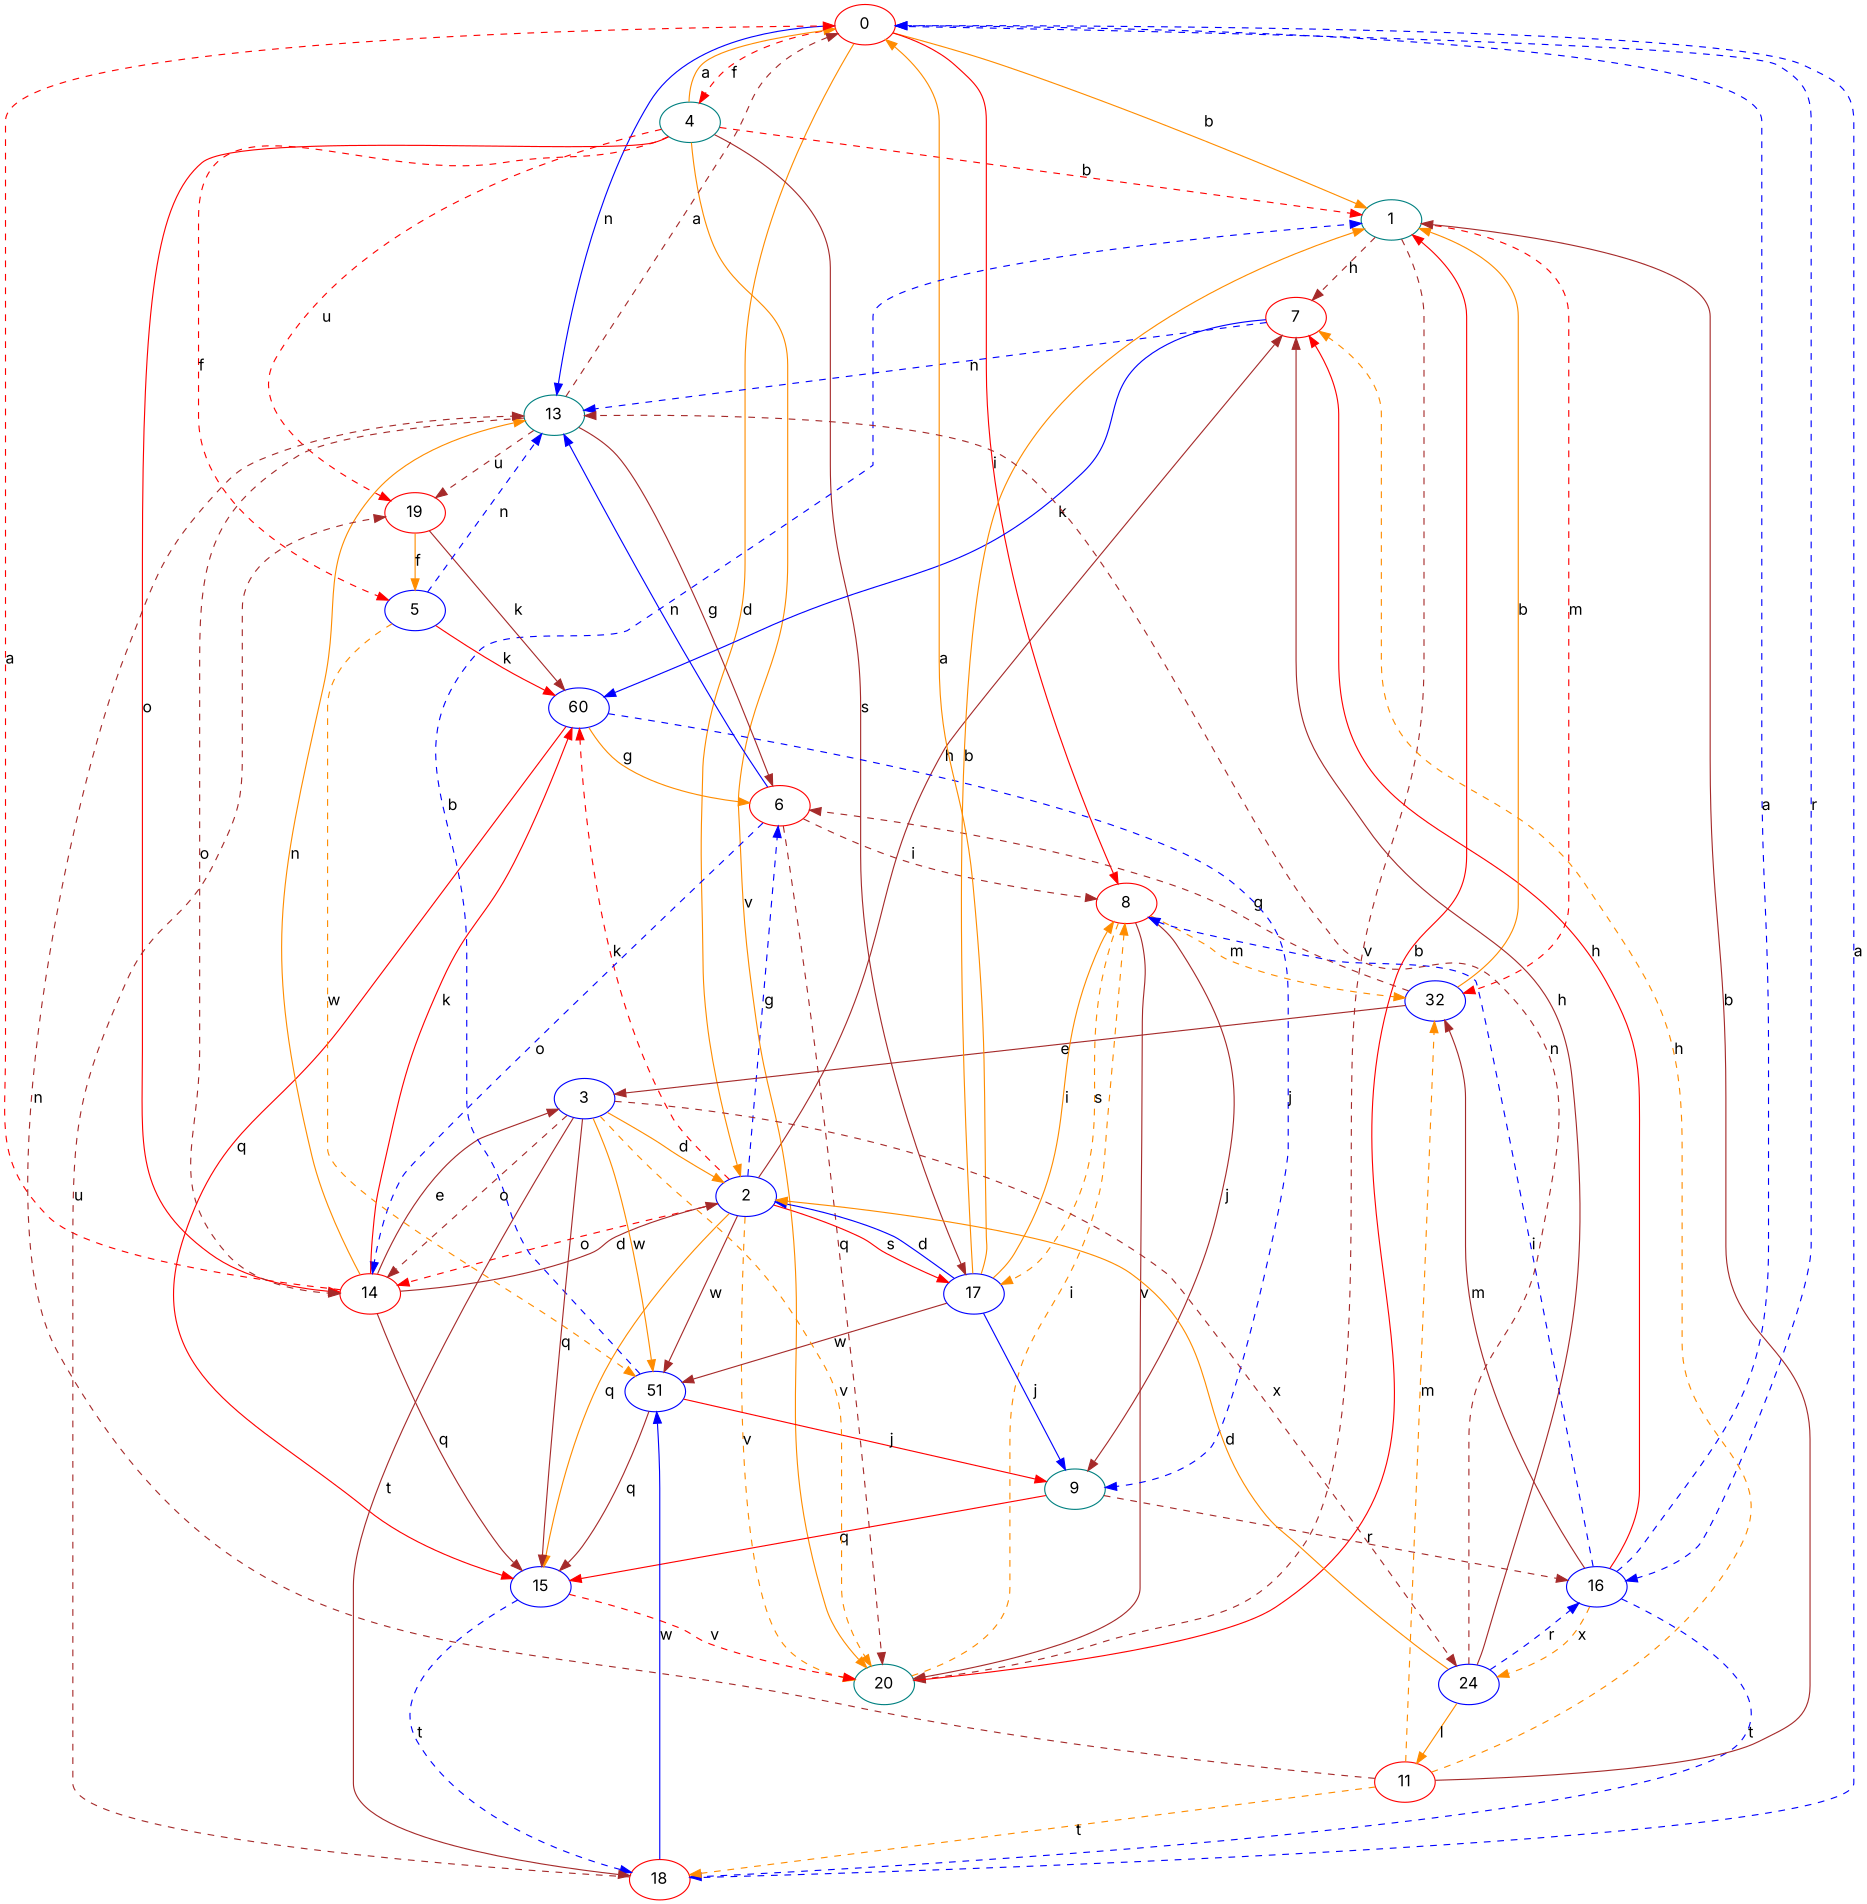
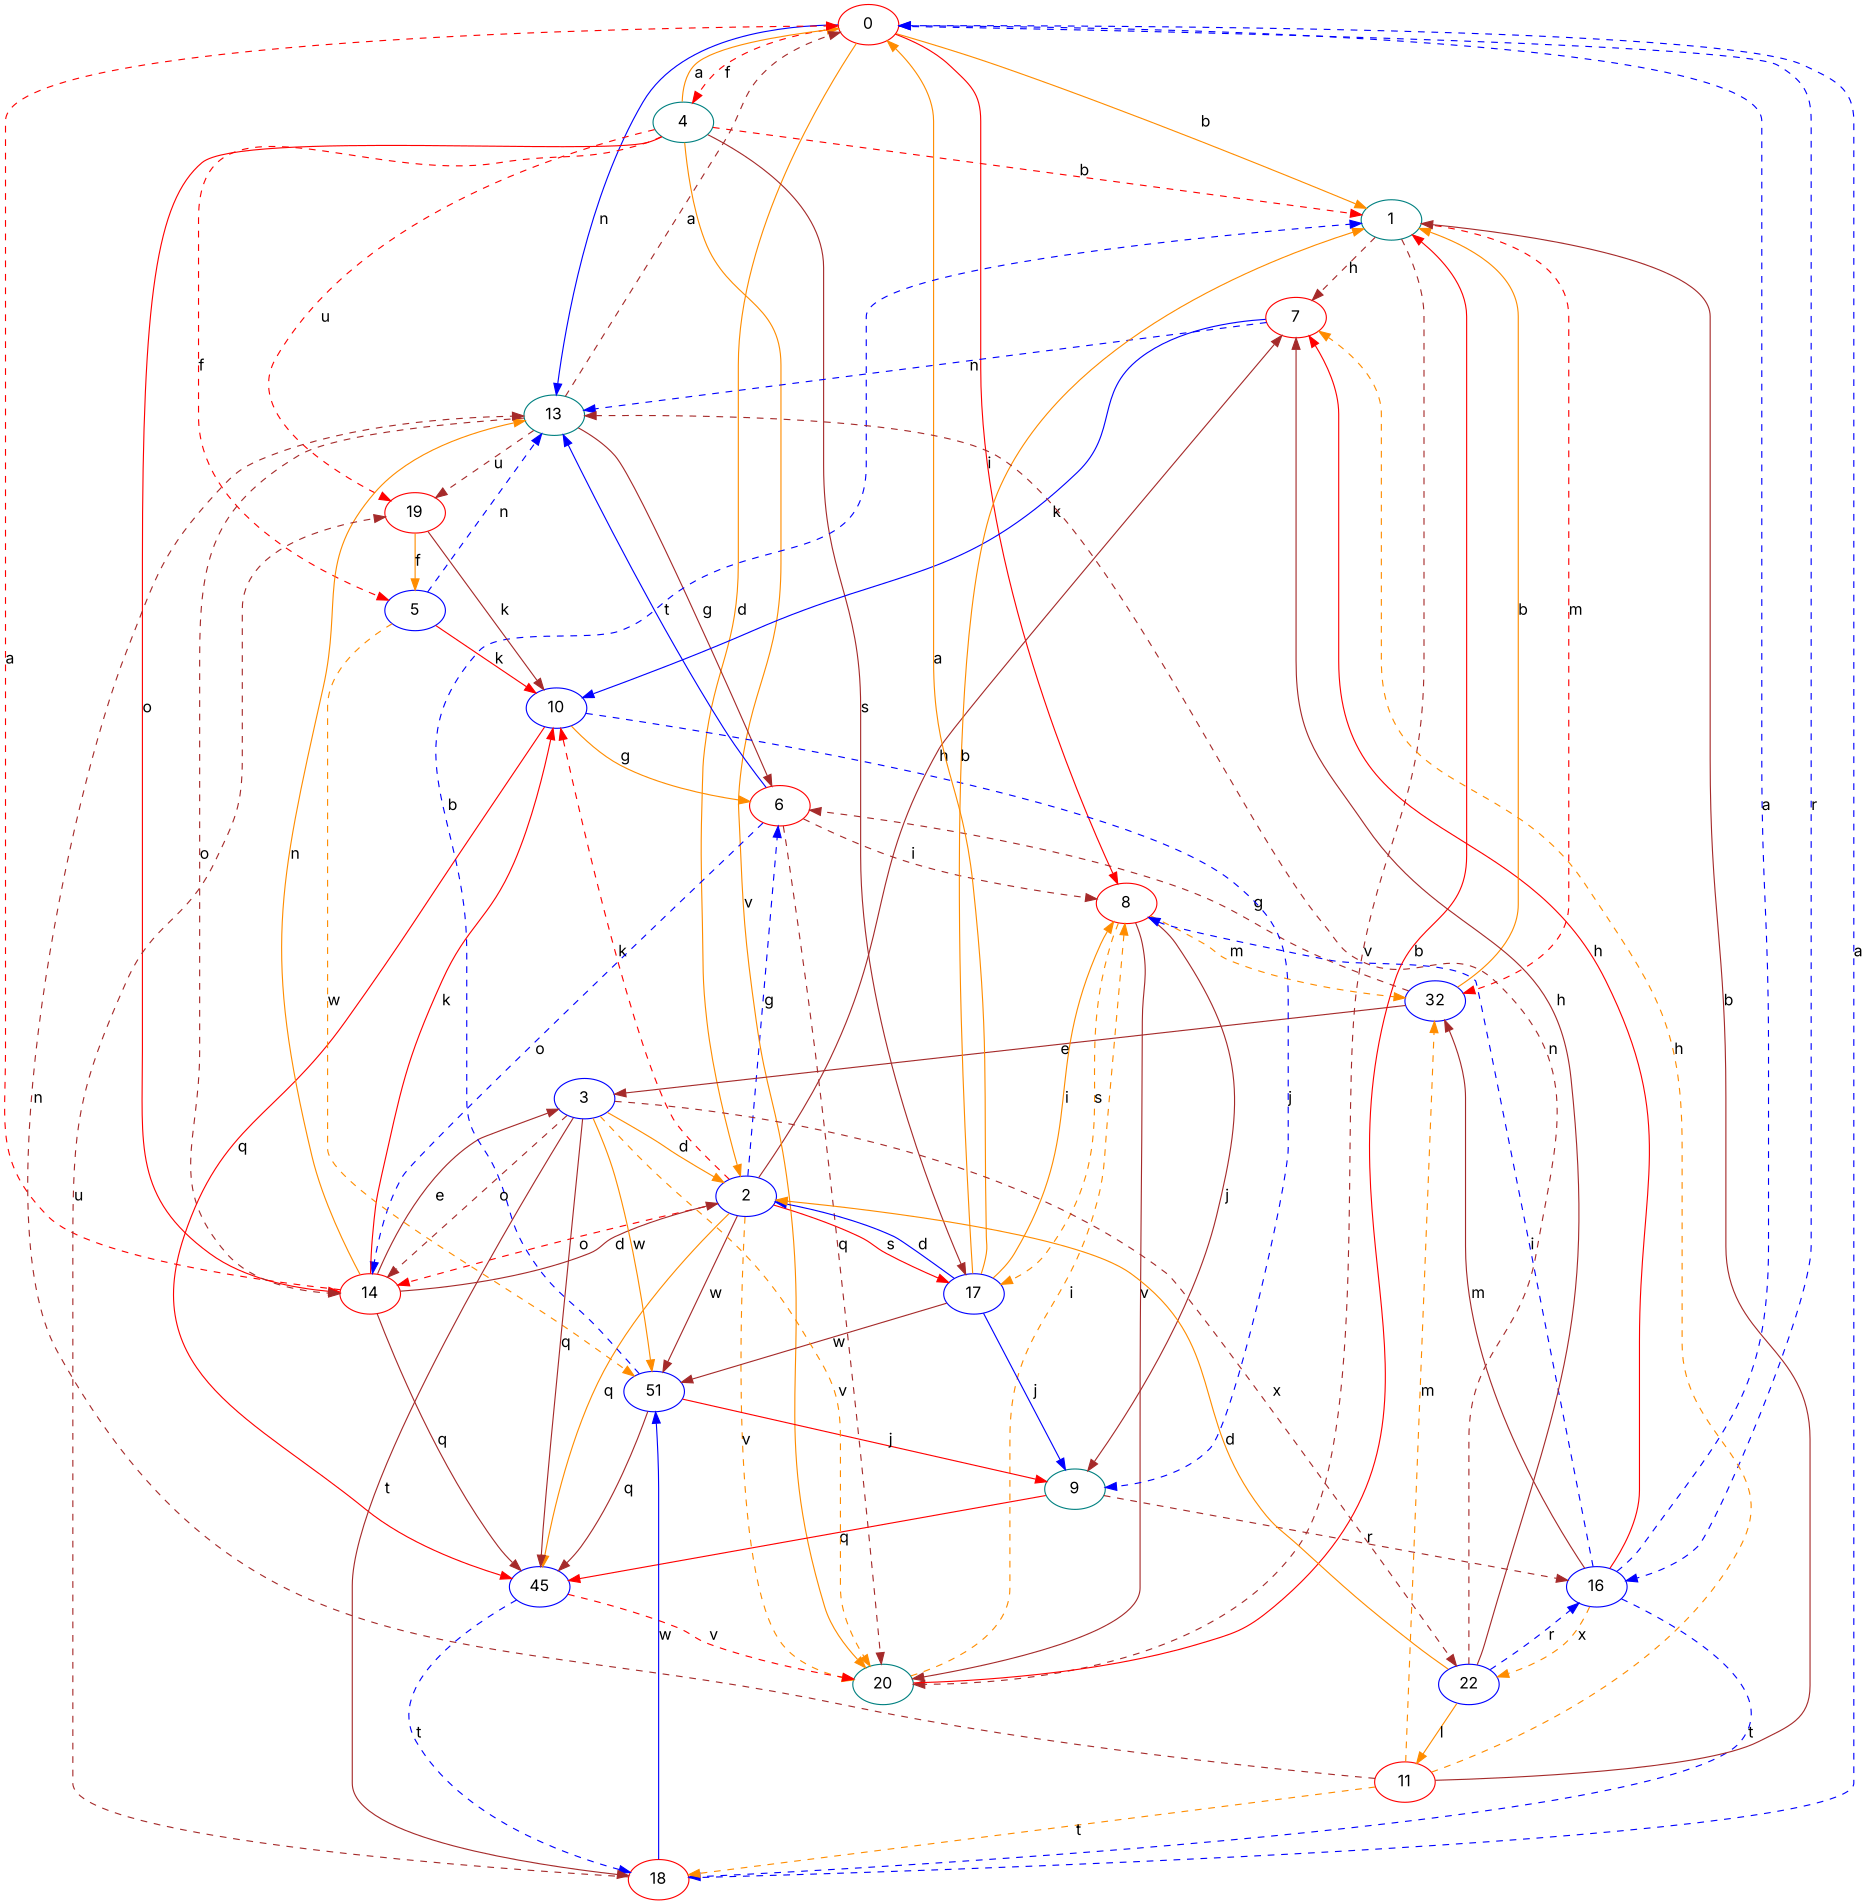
  strict digraph {
    fontname=Inter
    node [color=blue fontname=Inter]
    edge [color=brown fontname=Inter style=solid]
    0 [color=red]
    1 [color=teal]
    2
    4 [color=teal]
    8 [color=red]
    13 [color=teal]
    16
    7 [color=red]
    n9 [label=32]
    20 [color=teal]
    6 [color=red]
-   10 [label=60]
+   10
    14 [color=red]
-   15
+   15 [label=45]
    17
    n16 [label=51]
    19 [color=red]
    5
    9 [color=teal]
    18 [color=red]
-   22 [label=24]
+   22
    3
    11 [color=red]
    0 -> 1 [color=darkorange label=b]
    0 -> 2 [color=darkorange label=d]
    0 -> 4 [color=red label=f style=dashed]
    0 -> 8 [color=red label=i]
    0 -> 13 [color=blue label=n]
    0 -> 16 [color=blue label=r style=dashed]
    1 -> 7 [label=h style=dashed]
    1 -> n9 [color=red label=m style=dashed]
    1 -> 20 [label=v style=dashed]
    2 -> 7 [label=h]
    2 -> 20 [color=darkorange label=v style=dashed]
    2 -> 6 [color=blue label=g style=dashed]
    2 -> 10 [color=red label=k style=dashed]
    2 -> 14 [color=red label=o style=dashed]
    2 -> 15 [color=darkorange label=q]
    2 -> 17 [color=red label=s]
    2 -> n16 [label=w]
    4 -> 0 [color=darkorange label=a]
    4 -> 1 [color=red label=b style=dashed]
    4 -> 20 [color=darkorange label=v]
    4 -> 14 [color=red label=o]
    4 -> 17 [label=s]
    4 -> 19 [color=red label=u style=dashed]
    4 -> 5 [color=red label=f style=dashed]
    8 -> n9 [color=darkorange label=m style=dashed]
    8 -> 20 [label=v]
    8 -> 17 [color=darkorange label=s style=dashed]
    8 -> 9 [label=j]
    13 -> 0 [label=a style=dashed]
    13 -> 6 [label=g]
    13 -> 14 [label=o style=dashed]
    13 -> 19 [label=u style=dashed]
    16 -> 0 [color=blue label=a style=dashed]
    16 -> 8 [color=blue label=i style=dashed]
    16 -> 7 [color=red label=h]
    16 -> n9 [label=m]
    16 -> 18 [color=blue label=t style=dashed]
    16 -> 22 [color=darkorange label=x style=dashed]
    7 -> 13 [color=blue label=n style=dashed]
    7 -> 10 [color=blue label=k]
    n9 -> 1 [color=darkorange label=b]
    n9 -> 6 [label=g style=dashed]
    n9 -> 3 [label=e]
    20 -> 1 [color=red label=b]
    20 -> 8 [color=darkorange label=i style=dashed]
    6 -> 8 [label=i style=dashed]
-   6 -> 13 [color=blue label=n]
+   6 -> 13 [color=blue label=t]
    6 -> 20 [label=q style=dashed]
    6 -> 14 [color=blue label=o style=dashed]
    10 -> 6 [color=darkorange label=g]
    10 -> 15 [color=red label=q]
    10 -> 9 [color=blue label=j style=dashed]
    14 -> 0 [color=red label=a style=dashed]
    14 -> 2 [label=d]
    14 -> 13 [color=darkorange label=n]
    14 -> 10 [color=red label=k]
    14 -> 15 [label=q]
    14 -> 3 [label=e]
    15 -> 20 [color=red label=v style=dashed]
    15 -> 18 [color=blue label=t style=dashed]
    17 -> 0 [color=darkorange label=a]
    17 -> 1 [color=darkorange label=b]
    17 -> 2 [color=blue label=d]
    17 -> 8 [color=darkorange label=i]
    17 -> n16 [label=w]
    17 -> 9 [color=blue label=j]
    n16 -> 1 [color=blue label=b style=dashed]
    n16 -> 15 [label=q]
    n16 -> 9 [color=red label=j]
    19 -> 10 [label=k]
    19 -> 5 [color=darkorange label=f]
    5 -> 13 [color=blue label=n style=dashed]
    5 -> 10 [color=red label=k]
    5 -> n16 [color=darkorange label=w style=dashed]
    9 -> 16 [label=r style=dashed]
    9 -> 15 [color=red label=q]
    18 -> 0 [color=blue label=a style=dashed]
    18 -> n16 [color=blue label=w]
    18 -> 19 [label=u style=dashed]
    22 -> 2 [color=darkorange label=d]
    22 -> 13 [label=n style=dashed]
    22 -> 16 [color=blue label=r style=dashed]
    22 -> 7 [label=h]
    22 -> 11 [color=darkorange label=l]
    3 -> 2 [color=darkorange label=d]
    3 -> 20 [color=darkorange label=v style=dashed]
    3 -> 14 [label=o style=dashed]
    3 -> 15 [label=q]
    3 -> n16 [color=darkorange label=w]
    3 -> 18 [label=t]
    3 -> 22 [label=x style=dashed]
    11 -> 1 [label=b]
    11 -> 13 [label=n style=dashed]
    11 -> 7 [color=darkorange label=h style=dashed]
    11 -> n9 [color=darkorange label=m style=dashed]
    11 -> 18 [color=darkorange label=t style=dashed]
  }
